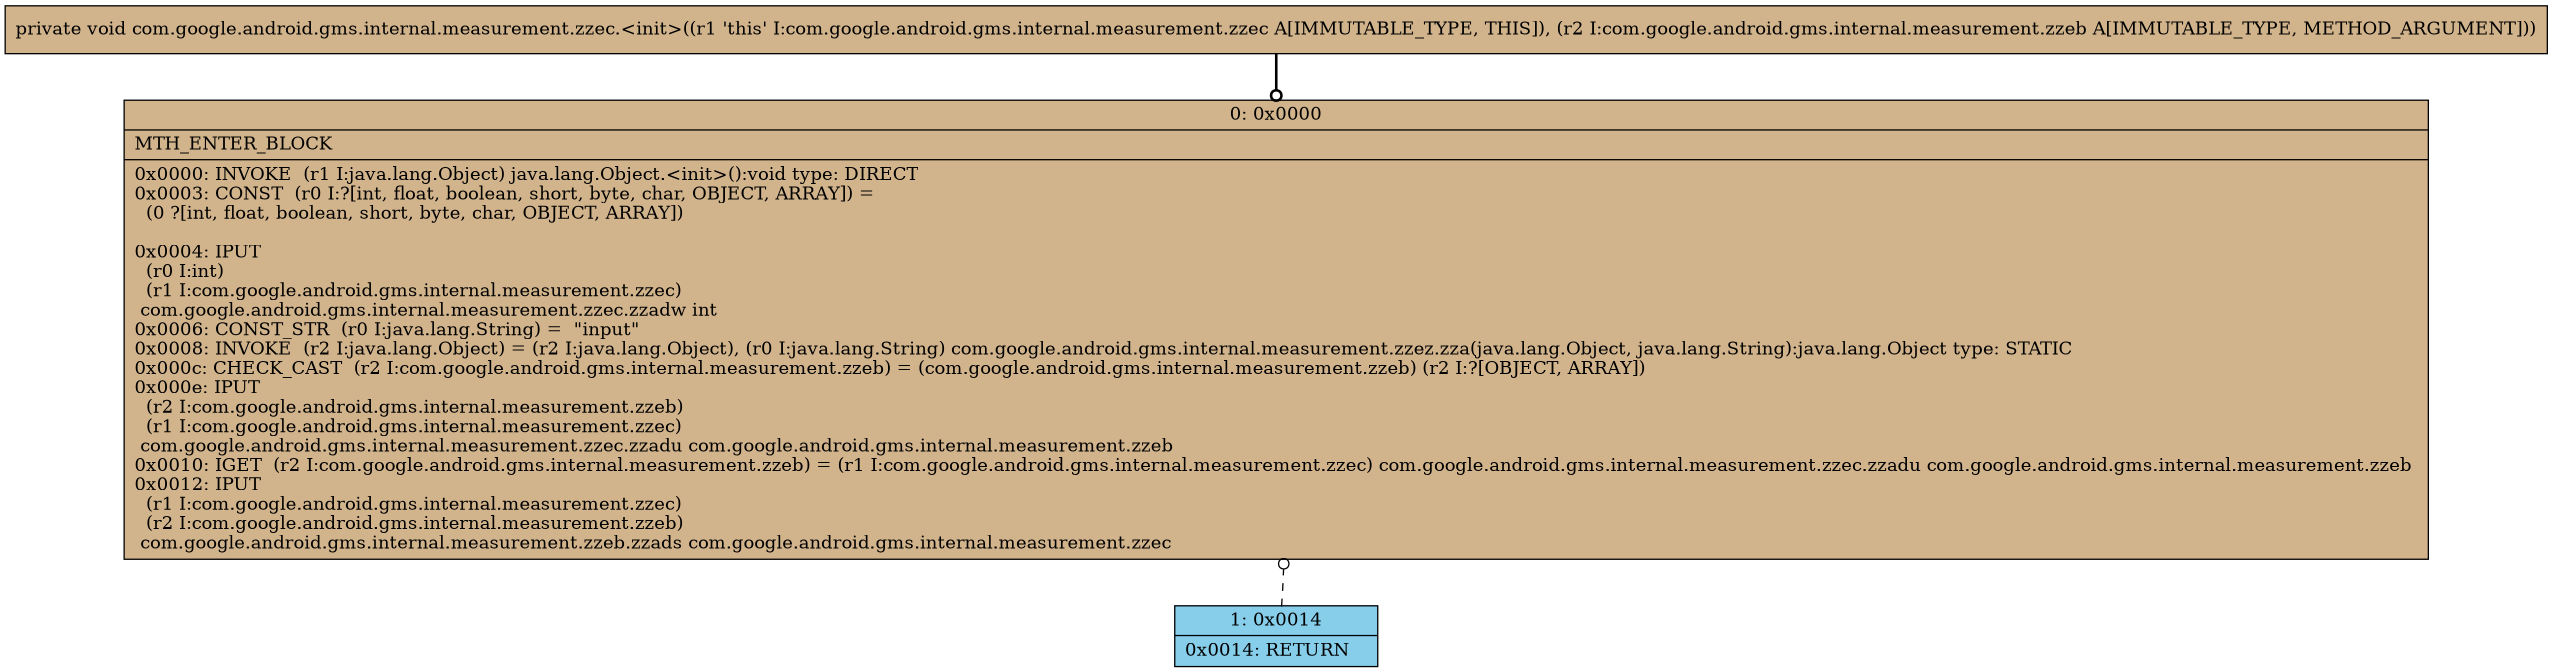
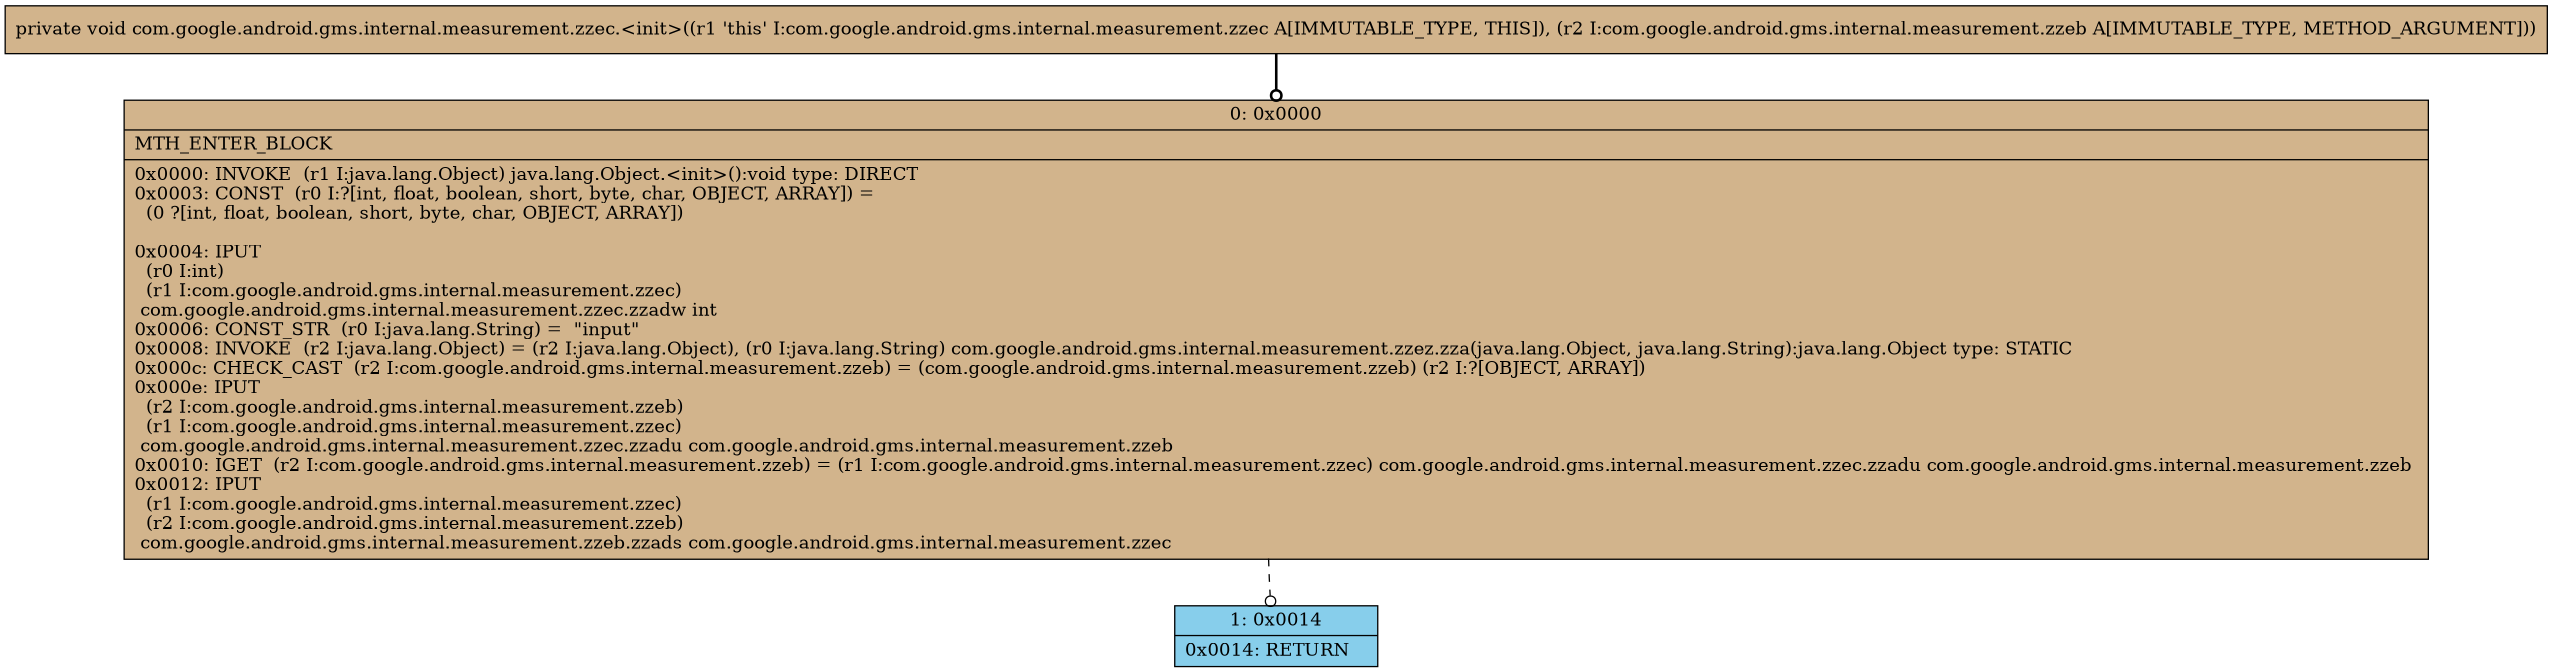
  digraph {
    node [shape=record style=filled fillcolor=tan]
    edge [arrowhead=odot]
    n1 [label="{0\:\ 0x0000|MTH_ENTER_BLOCK\l|0x0000: INVOKE  (r1 I:java.lang.Object) java.lang.Object.\<init\>():void type: DIRECT \l0x0003: CONST  (r0 I:?[int, float, boolean, short, byte, char, OBJECT, ARRAY]) = \l  (0 ?[int, float, boolean, short, byte, char, OBJECT, ARRAY])\l \l0x0004: IPUT  \l  (r0 I:int)\l  (r1 I:com.google.android.gms.internal.measurement.zzec)\l com.google.android.gms.internal.measurement.zzec.zzadw int \l0x0006: CONST_STR  (r0 I:java.lang.String) =  \"input\" \l0x0008: INVOKE  (r2 I:java.lang.Object) = (r2 I:java.lang.Object), (r0 I:java.lang.String) com.google.android.gms.internal.measurement.zzez.zza(java.lang.Object, java.lang.String):java.lang.Object type: STATIC \l0x000c: CHECK_CAST  (r2 I:com.google.android.gms.internal.measurement.zzeb) = (com.google.android.gms.internal.measurement.zzeb) (r2 I:?[OBJECT, ARRAY]) \l0x000e: IPUT  \l  (r2 I:com.google.android.gms.internal.measurement.zzeb)\l  (r1 I:com.google.android.gms.internal.measurement.zzec)\l com.google.android.gms.internal.measurement.zzec.zzadu com.google.android.gms.internal.measurement.zzeb \l0x0010: IGET  (r2 I:com.google.android.gms.internal.measurement.zzeb) = (r1 I:com.google.android.gms.internal.measurement.zzec) com.google.android.gms.internal.measurement.zzec.zzadu com.google.android.gms.internal.measurement.zzeb \l0x0012: IPUT  \l  (r1 I:com.google.android.gms.internal.measurement.zzec)\l  (r2 I:com.google.android.gms.internal.measurement.zzeb)\l com.google.android.gms.internal.measurement.zzeb.zzads com.google.android.gms.internal.measurement.zzec \l}"]
    n2 [label="{1\:\ 0x0014|0x0014: RETURN   \l}" fillcolor=skyblue]
    n3 [label="{private void com.google.android.gms.internal.measurement.zzec.\<init\>((r1 'this' I:com.google.android.gms.internal.measurement.zzec A[IMMUTABLE_TYPE, THIS]), (r2 I:com.google.android.gms.internal.measurement.zzeb A[IMMUTABLE_TYPE, METHOD_ARGUMENT])) }"]
-   n2 -> n1 [style=dashed]
+   n1 -> n2 [style=dashed]
    n3 -> n1 [style=bold]
  }
